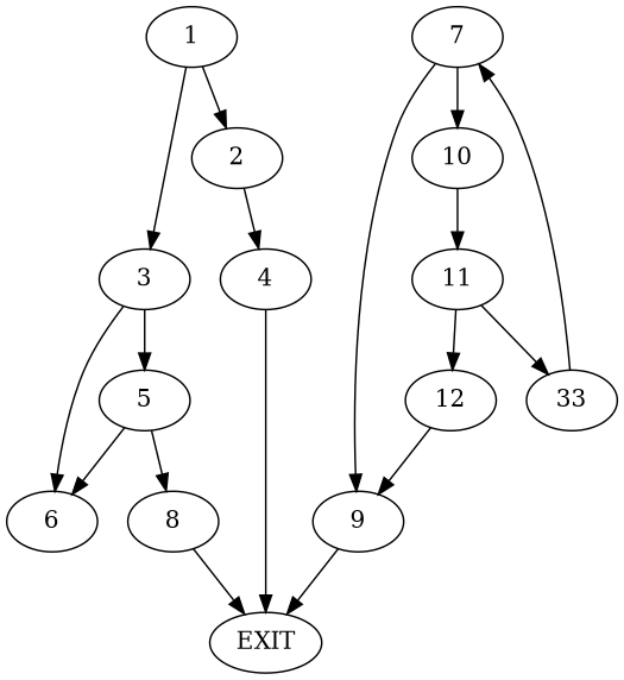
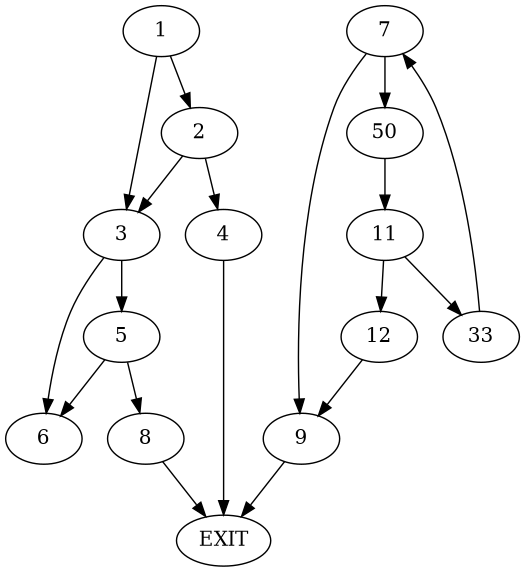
  digraph {
    1
    2
    3
    n4 [label=EXIT]
    4
    5
    6
    8
    7
    9
-   10
+   10 [label=50]
    11
    12
    n14 [label=33]
    1 -> 2
    1 -> 3
+   2 -> 3
    2 -> 4
    3 -> 5
    3 -> 6
    4 -> n4
    5 -> 6
    5 -> 8
    8 -> n4
    7 -> 9
    7 -> 10
    9 -> n4
    10 -> 11
    11 -> 12
    11 -> n14
    12 -> 9
    n14 -> 7
  }
